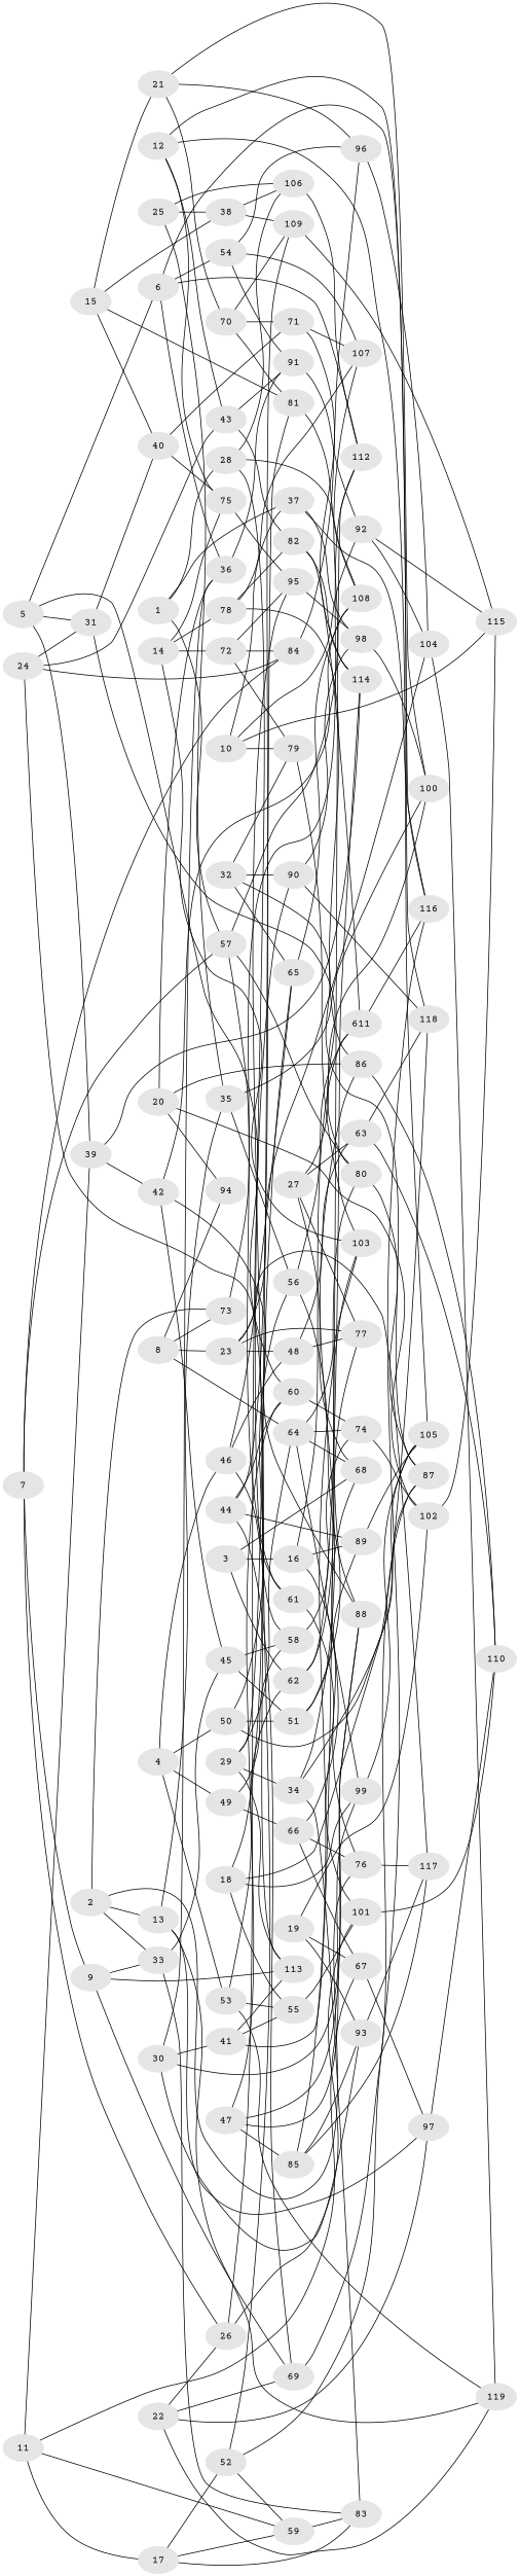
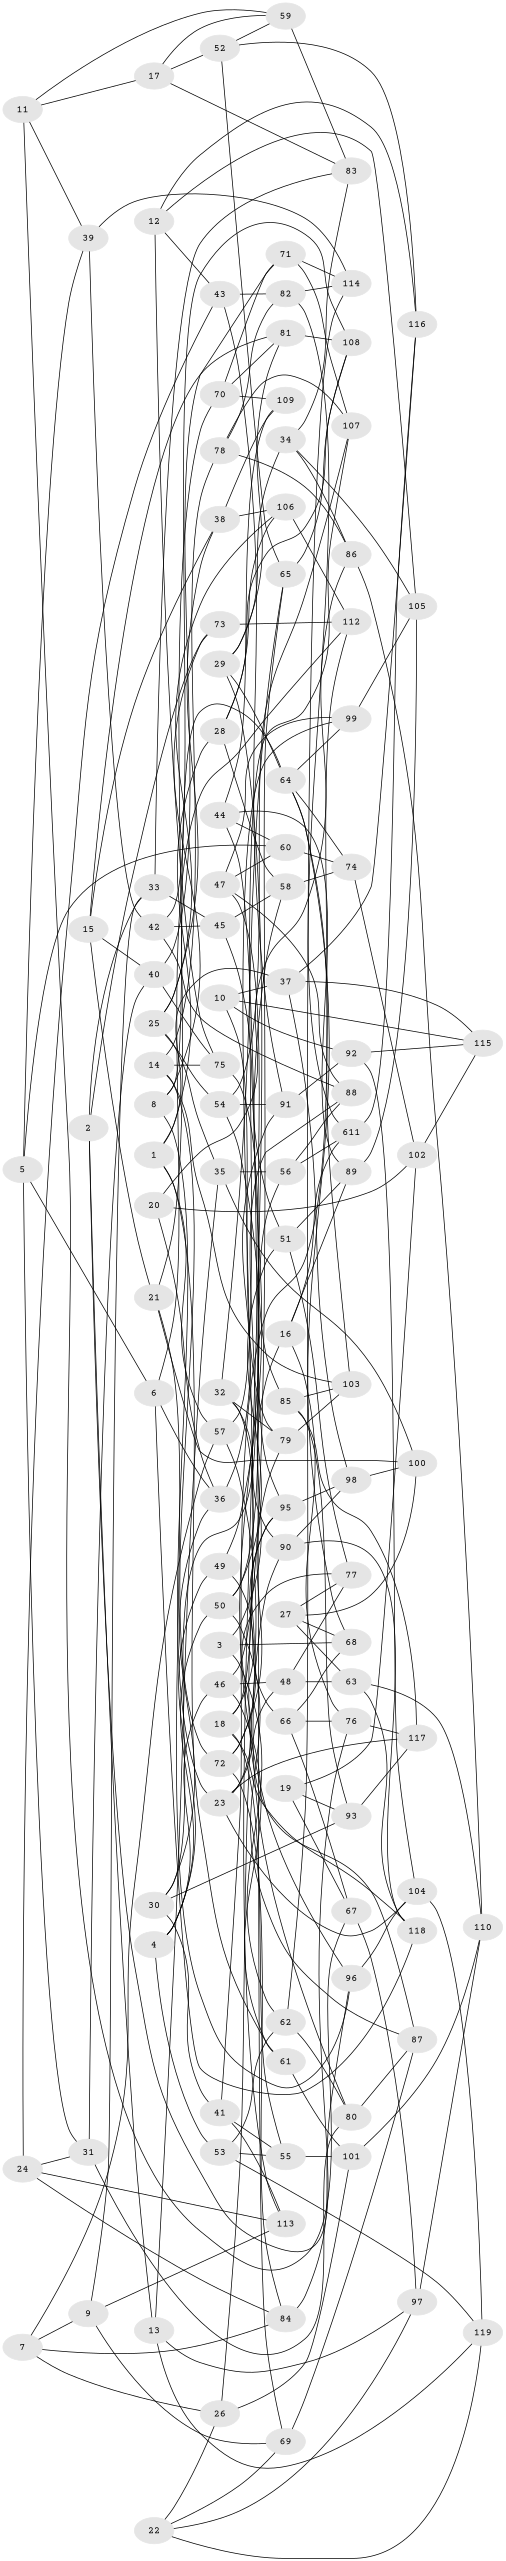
  graph {
    fontname="Courier Prime"
    rankdir=LR
    node [color=gray90 fontname="Courier Prime" style=filled]
    edge [fontname="Courier Prime"]
    1
    28
    37
    57
    61
    106
    58
    108
    116
    98
    80
    107
    101
    2
    13
    33
    73
    76
    35
    97
    119
    83
    45
    112
    117
    3
    16
    62
    68
    89
    n31 [label=611]
    114
    4
    46
    49
    50
    53
    48
    65
    66
    87
    56
    51
    55
    5
    6
    31
    39
    60
    36
    118
    40
    42
    74
    91
    7
    9
    26
    84
    69
    113
    90
    96
    8
-   94
    23
    64
    77
    104
    103
    99
    10
    79
    92
    115
    11
    17
    59
    67
    52
    12
    43
    75
    105
    82
    95
    100
    110
    14
    72
    78
    86
    15
    21
    38
    81
    70
    109
    71
    18
    19
    93
    102
    20
    22
    63
    24
    25
    54
    27
    29
    34
    30
    41
    88
    32
    44
    47
    85
    1 -- 28
    1 -- 37
    1 -- 57
-   57 -- 61
+   1 -- 61
    28 -- 106
    28 -- 58
    28 -- 108
    37 -- 116
    37 -- 98
    57 -- 80
    57 -- 107
    61 -- 101
    106 -- 112
    58 -- 74
    98 -- 100
    80 -- 87
    101 -- 110
    2 -- 13
    2 -- 33
    2 -- 73
    2 -- 76
    13 -- 35
    13 -- 97
    13 -- 119
    33 -- 83
    33 -- 45
    73 -- 112
    76 -- 117
    35 -- 56
    35 -- 100
    97 -- 110
    45 -- 58
    45 -- 51
    3 -- 16
    3 -- 62
    3 -- 68
    16 -- 76
    16 -- 89
    16 -- n31
    62 -- 80
    62 -- 114
    89 -- 105
    n31 -- 116
    4 -- 46
    4 -- 49
    4 -- 50
    4 -- 53
    46 -- 61
    46 -- 48
    46 -- 65
    49 -- 58
    49 -- 66
    50 -- 87
    50 -- 56
    50 -- 51
    53 -- 119
    53 -- 62
    53 -- 55
    48 -- 77
    48 -- 63
    65 -- 108
    66 -- 76
    66 -- 68
    66 -- 67
    56 -- n31
    56 -- 88
    51 -- 89
    51 -- 77
    55 -- 101
    5 -- 6
    5 -- 31
    5 -- 39
    5 -- 60
    6 -- 112
    6 -- 36
    6 -- 118
    31 -- 80
    31 -- 40
    39 -- 114
    39 -- 42
    60 -- 74
    36 -- 91
    40 -- 75
    40 -- 71
    42 -- 108
    42 -- 45
    42 -- 88
    74 -- 102
    91 -- 92
    7 -- 57
    7 -- 9
    7 -- 26
    7 -- 84
    9 -- 33
    9 -- 69
    9 -- 113
    26 -- 101
    26 -- 90
    84 -- 96
    69 -- 87
    90 -- 98
    90 -- 118
    96 -- 104
    8 -- 73
-   8 -- 94
    8 -- 23
    8 -- 64
    23 -- 117
    23 -- 48
    23 -- 77
    23 -- 104
    64 -- 68
    64 -- 74
    64 -- 103
    64 -- 99
    104 -- 119
    99 -- 105
    10 -- 37
    10 -- 79
    10 -- 92
    10 -- 115
    79 -- 103
    92 -- 104
    92 -- 115
    11 -- 39
    11 -- 17
    11 -- 59
    11 -- 67
    17 -- 83
    17 -- 59
    17 -- 52
    59 -- 83
    67 -- 97
    52 -- 116
    52 -- 65
    52 -- 59
    12 -- 116
    12 -- 43
    12 -- 75
    12 -- 105
    43 -- 91
    43 -- 82
    75 -- 95
    82 -- n31
    82 -- 114
    95 -- 98
    14 -- 103
    14 -- 75
    14 -- 72
    14 -- 78
    72 -- 84
    72 -- 79
    72 -- 95
    78 -- 107
    78 -- 82
    78 -- 86
    86 -- 110
    15 -- 40
    15 -- 21
    15 -- 38
    15 -- 81
    21 -- 96
    21 -- 100
    21 -- 70
    38 -- 106
    38 -- 109
    81 -- 108
    70 -- 81
    70 -- 109
    70 -- 71
-   109 -- 115
+   37 -- 115
    71 -- 107
    71 -- 114
    18 -- 55
    18 -- 118
    18 -- 99
    18 -- 95
    19 -- 67
    19 -- 93
    19 -- 102
    93 -- 117
    102 -- 115
    20 -- 36
-   20 -- 94
    20 -- 86
    20 -- 102
    22 -- 97
    22 -- 119
    22 -- 26
    22 -- 69
    63 -- 118
    63 -- 110
    24 -- 31
    24 -- 84
    24 -- 113
    24 -- 43
    25 -- 106
    25 -- 35
    25 -- 38
-   6 -- 54
+   25 -- 54
    54 -- 107
    54 -- 91
    54 -- 96
    27 -- 68
    27 -- 77
    27 -- 100
    27 -- 63
    29 -- 113
    29 -- 64
    29 -- 81
    29 -- 34
    34 -- 83
    34 -- 105
    34 -- 86
    30 -- 36
    30 -- 93
    30 -- 41
    30 -- 88
    41 -- 112
    41 -- 55
    41 -- 113
    32 -- 65
    32 -- 87
    32 -- 90
    32 -- 79
    44 -- 89
    44 -- 60
    44 -- 69
    44 -- 109
    47 -- 60
    47 -- 99
    47 -- 88
    47 -- 85
    85 -- 117
    85 -- 103
    85 -- 93
  }
